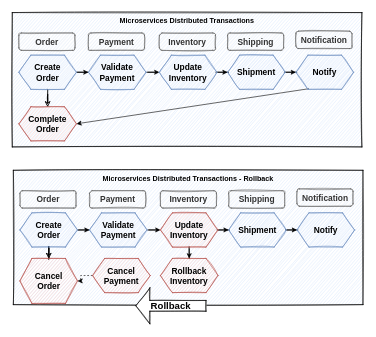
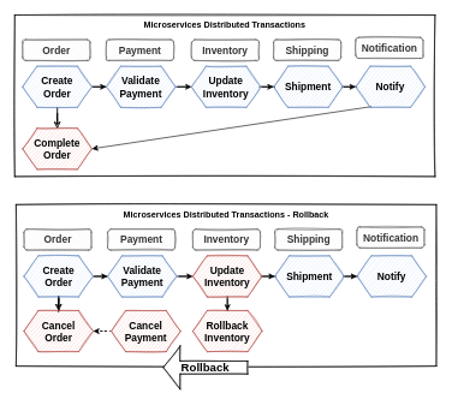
  <mxCell id="0" />
  <mxCell id="1" parent="0" />
- <mxCell id="2" value="Microservices Distributed Transactions" style="rounded=0;whiteSpace=wrap;html=1;sketch=1;horizontal=1;verticalAlign=top;fontStyle=1;fillColor=#dae8fc;" parent="1" vertex="1"><mxGeometry x="20" y="20" width="583" height="224" as="geometry" /></mxCell>
+ <mxCell id="2" value="Microservices Distributed Transactions" style="rounded=0;whiteSpace=wrap;html=1;sketch=1;horizontal=1;verticalAlign=top;fontStyle=1" parent="1" vertex="1"><mxGeometry x="20" y="20" width="583" height="224" as="geometry" /></mxCell>
  <mxCell id="3" value="" style="edgeStyle=orthogonalEdgeStyle;rounded=0;sketch=1;orthogonalLoop=1;jettySize=auto;html=1;" parent="1" source="5" target="19" edge="1"><mxGeometry relative="1" as="geometry"><mxPoint x="79" y="176" as="targetPoint" /></mxGeometry></mxCell>
  <mxCell id="4" style="edgeStyle=orthogonalEdgeStyle;rounded=0;orthogonalLoop=1;jettySize=auto;html=1;" parent="1" source="5" target="8" edge="1"><mxGeometry relative="1" as="geometry" /></mxCell>
  <mxCell id="5" value="&lt;b&gt;&lt;font style=&quot;font-size: 14px&quot;&gt;Create &lt;br&gt;Order&lt;/font&gt;&lt;/b&gt;" style="shape=hexagon;perimeter=hexagonPerimeter2;whiteSpace=wrap;html=1;fixedSize=1;sketch=1;fillColor=#dae8fc;strokeColor=#6c8ebf;" parent="1" vertex="1"><mxGeometry x="31" y="91" width="96" height="57" as="geometry" /></mxCell>
  <mxCell id="6" value="Order" style="rounded=1;whiteSpace=wrap;html=1;fontSize=14;fontStyle=1;sketch=1;fillColor=#f5f5f5;strokeColor=#666666;fontColor=#333333;" parent="1" vertex="1"><mxGeometry x="31" y="54" width="93.5" height="29" as="geometry" /></mxCell>
  <mxCell id="7" style="edgeStyle=orthogonalEdgeStyle;rounded=0;orthogonalLoop=1;jettySize=auto;html=1;entryX=0;entryY=0.5;entryDx=0;entryDy=0;" parent="1" source="8" target="11" edge="1"><mxGeometry relative="1" as="geometry" /></mxCell>
  <mxCell id="8" value="&lt;b&gt;&lt;font style=&quot;font-size: 14px&quot;&gt;Validate Payment&lt;/font&gt;&lt;/b&gt;" style="shape=hexagon;perimeter=hexagonPerimeter2;whiteSpace=wrap;html=1;fixedSize=1;sketch=1;fillColor=#dae8fc;strokeColor=#6c8ebf;" parent="1" vertex="1"><mxGeometry x="147" y="91" width="96" height="57" as="geometry" /></mxCell>
  <mxCell id="9" value="Payment" style="rounded=1;whiteSpace=wrap;html=1;fontSize=14;fontStyle=1;sketch=1;fillColor=#f5f5f5;strokeColor=#666666;fontColor=#333333;" parent="1" vertex="1"><mxGeometry x="147" y="54" width="93.5" height="29" as="geometry" /></mxCell>
  <mxCell id="10" style="edgeStyle=orthogonalEdgeStyle;rounded=0;orthogonalLoop=1;jettySize=auto;html=1;" parent="1" source="11" target="14" edge="1"><mxGeometry relative="1" as="geometry" /></mxCell>
  <mxCell id="11" value="&lt;b&gt;&lt;font style=&quot;font-size: 14px&quot;&gt;Update Inventory&lt;/font&gt;&lt;/b&gt;" style="shape=hexagon;perimeter=hexagonPerimeter2;whiteSpace=wrap;html=1;fixedSize=1;sketch=1;fillColor=#dae8fc;strokeColor=#6c8ebf;" parent="1" vertex="1"><mxGeometry x="265.25" y="91" width="96" height="57" as="geometry" /></mxCell>
  <mxCell id="12" value="Inventory" style="rounded=1;whiteSpace=wrap;html=1;fontSize=14;fontStyle=1;sketch=1;fillColor=#f5f5f5;strokeColor=#666666;fontColor=#333333;" parent="1" vertex="1"><mxGeometry x="265.25" y="54" width="93.5" height="29" as="geometry" /></mxCell>
  <mxCell id="13" value="" style="edgeStyle=orthogonalEdgeStyle;rounded=0;orthogonalLoop=1;jettySize=auto;html=1;" parent="1" source="14" target="17" edge="1"><mxGeometry relative="1" as="geometry" /></mxCell>
  <mxCell id="14" value="&lt;b&gt;&lt;font style=&quot;font-size: 14px&quot;&gt;Shipment&lt;/font&gt;&lt;/b&gt;" style="shape=hexagon;perimeter=hexagonPerimeter2;whiteSpace=wrap;html=1;fixedSize=1;sketch=1;fillColor=#dae8fc;strokeColor=#6c8ebf;" parent="1" vertex="1"><mxGeometry x="379" y="91" width="96" height="57" as="geometry" /></mxCell>
  <mxCell id="15" value="Shipping" style="rounded=1;whiteSpace=wrap;html=1;fontSize=14;fontStyle=1;sketch=1;fillColor=#f5f5f5;strokeColor=#666666;fontColor=#333333;" parent="1" vertex="1"><mxGeometry x="379" y="54" width="93.5" height="29" as="geometry" /></mxCell>
  <mxCell id="16" style="rounded=0;orthogonalLoop=1;jettySize=auto;html=1;entryX=1;entryY=0.5;entryDx=0;entryDy=0;exitX=0.227;exitY=0.981;exitDx=0;exitDy=0;exitPerimeter=0;" parent="1" source="17" target="19" edge="1"><mxGeometry relative="1" as="geometry" /></mxCell>
  <mxCell id="17" value="&lt;b&gt;&lt;font style=&quot;font-size: 14px&quot;&gt;Notify&lt;/font&gt;&lt;/b&gt;" style="shape=hexagon;perimeter=hexagonPerimeter2;whiteSpace=wrap;html=1;fixedSize=1;sketch=1;fillColor=#dae8fc;strokeColor=#6c8ebf;" parent="1" vertex="1"><mxGeometry x="493" y="91" width="96" height="57" as="geometry" /></mxCell>
  <mxCell id="18" value="Notification" style="rounded=1;whiteSpace=wrap;html=1;fontSize=14;fontStyle=1;sketch=1;fillColor=#f5f5f5;strokeColor=#666666;fontColor=#333333;" parent="1" vertex="1"><mxGeometry x="493" y="51" width="93.5" height="29" as="geometry" /></mxCell>
  <mxCell id="19" value="&lt;span style=&quot;font-size: 14px&quot;&gt;&lt;b&gt;Complete Order&lt;/b&gt;&lt;/span&gt;" style="shape=hexagon;perimeter=hexagonPerimeter2;whiteSpace=wrap;html=1;fixedSize=1;sketch=1;fillColor=#f8cecc;strokeColor=#b85450;" parent="1" vertex="1"><mxGeometry x="31" y="177" width="96" height="57" as="geometry" /></mxCell>
- <mxCell id="20" value="Microservices Distributed Transactions - Rollback" style="rounded=0;whiteSpace=wrap;html=1;sketch=1;horizontal=1;verticalAlign=top;fontStyle=1;fillColor=#dae8fc;" vertex="1" parent="1"><mxGeometry x="21.75" y="283" width="583" height="224" as="geometry" /></mxCell>
+ <mxCell id="20" value="Microservices Distributed Transactions - Rollback" style="rounded=0;whiteSpace=wrap;html=1;sketch=1;horizontal=1;verticalAlign=top;fontStyle=1" vertex="1" parent="1"><mxGeometry x="21.75" y="283" width="583" height="224" as="geometry" /></mxCell>
  <mxCell id="21" value="" style="edgeStyle=orthogonalEdgeStyle;rounded=0;sketch=1;orthogonalLoop=1;jettySize=auto;html=1;" edge="1" parent="1" source="23" target="37"><mxGeometry relative="1" as="geometry"><mxPoint x="80.75" y="439" as="targetPoint" /></mxGeometry></mxCell>
  <mxCell id="22" style="edgeStyle=orthogonalEdgeStyle;rounded=0;orthogonalLoop=1;jettySize=auto;html=1;" edge="1" parent="1" source="23" target="26"><mxGeometry relative="1" as="geometry" /></mxCell>
  <mxCell id="23" value="&lt;b&gt;&lt;font style=&quot;font-size: 14px&quot;&gt;Create &lt;br&gt;Order&lt;/font&gt;&lt;/b&gt;" style="shape=hexagon;perimeter=hexagonPerimeter2;whiteSpace=wrap;html=1;fixedSize=1;sketch=1;fillColor=#dae8fc;strokeColor=#6c8ebf;" vertex="1" parent="1"><mxGeometry x="32.75" y="354" width="96" height="57" as="geometry" /></mxCell>
  <mxCell id="24" value="Order" style="rounded=1;whiteSpace=wrap;html=1;fontSize=14;fontStyle=1;sketch=1;fillColor=#f5f5f5;strokeColor=#666666;fontColor=#333333;" vertex="1" parent="1"><mxGeometry x="32.75" y="317" width="93.5" height="29" as="geometry" /></mxCell>
  <mxCell id="25" style="edgeStyle=orthogonalEdgeStyle;rounded=0;orthogonalLoop=1;jettySize=auto;html=1;entryX=0;entryY=0.5;entryDx=0;entryDy=0;" edge="1" parent="1" source="26" target="30"><mxGeometry relative="1" as="geometry" /></mxCell>
  <mxCell id="26" value="&lt;b&gt;&lt;font style=&quot;font-size: 14px&quot;&gt;Validate Payment&lt;/font&gt;&lt;/b&gt;" style="shape=hexagon;perimeter=hexagonPerimeter2;whiteSpace=wrap;html=1;fixedSize=1;sketch=1;fillColor=#dae8fc;strokeColor=#6c8ebf;" vertex="1" parent="1"><mxGeometry x="148.75" y="354" width="96" height="57" as="geometry" /></mxCell>
  <mxCell id="27" value="Payment" style="rounded=1;whiteSpace=wrap;html=1;fontSize=14;fontStyle=1;sketch=1;fillColor=#f5f5f5;strokeColor=#666666;fontColor=#333333;" vertex="1" parent="1"><mxGeometry x="148.75" y="317" width="93.5" height="29" as="geometry" /></mxCell>
  <mxCell id="28" style="edgeStyle=orthogonalEdgeStyle;rounded=0;orthogonalLoop=1;jettySize=auto;html=1;" edge="1" parent="1" source="30" target="33"><mxGeometry relative="1" as="geometry" /></mxCell>
  <mxCell id="29" value="" style="edgeStyle=orthogonalEdgeStyle;rounded=0;orthogonalLoop=1;jettySize=auto;html=1;" edge="1" parent="1" source="30" target="38"><mxGeometry relative="1" as="geometry" /></mxCell>
  <mxCell id="30" value="&lt;b&gt;&lt;font style=&quot;font-size: 14px&quot;&gt;Update Inventory&lt;/font&gt;&lt;/b&gt;" style="shape=hexagon;perimeter=hexagonPerimeter2;whiteSpace=wrap;html=1;fixedSize=1;sketch=1;fillColor=#f8cecc;strokeColor=#b85450;" vertex="1" parent="1"><mxGeometry x="267" y="354" width="96" height="57" as="geometry" /></mxCell>
  <mxCell id="31" value="Inventory" style="rounded=1;whiteSpace=wrap;html=1;fontSize=14;fontStyle=1;sketch=1;fillColor=#f5f5f5;strokeColor=#666666;fontColor=#333333;" vertex="1" parent="1"><mxGeometry x="267" y="317" width="93.5" height="29" as="geometry" /></mxCell>
  <mxCell id="32" value="" style="edgeStyle=orthogonalEdgeStyle;rounded=0;orthogonalLoop=1;jettySize=auto;html=1;" edge="1" parent="1" source="33" target="35"><mxGeometry relative="1" as="geometry" /></mxCell>
  <mxCell id="33" value="&lt;b&gt;&lt;font style=&quot;font-size: 14px&quot;&gt;Shipment&lt;/font&gt;&lt;/b&gt;" style="shape=hexagon;perimeter=hexagonPerimeter2;whiteSpace=wrap;html=1;fixedSize=1;sketch=1;fillColor=#dae8fc;strokeColor=#6c8ebf;" vertex="1" parent="1"><mxGeometry x="380.75" y="354" width="96" height="57" as="geometry" /></mxCell>
  <mxCell id="34" value="Shipping" style="rounded=1;whiteSpace=wrap;html=1;fontSize=14;fontStyle=1;sketch=1;fillColor=#f5f5f5;strokeColor=#666666;fontColor=#333333;" vertex="1" parent="1"><mxGeometry x="380.75" y="317" width="93.5" height="29" as="geometry" /></mxCell>
  <mxCell id="35" value="&lt;b&gt;&lt;font style=&quot;font-size: 14px&quot;&gt;Notify&lt;/font&gt;&lt;/b&gt;" style="shape=hexagon;perimeter=hexagonPerimeter2;whiteSpace=wrap;html=1;fixedSize=1;sketch=1;fillColor=#dae8fc;strokeColor=#6c8ebf;" vertex="1" parent="1"><mxGeometry x="494.75" y="354" width="96" height="57" as="geometry" /></mxCell>
  <mxCell id="36" value="Notification" style="rounded=1;whiteSpace=wrap;html=1;fontSize=14;fontStyle=1;sketch=1;fillColor=#f5f5f5;strokeColor=#666666;fontColor=#333333;" vertex="1" parent="1"><mxGeometry x="494.75" y="314" width="93.5" height="29" as="geometry" /></mxCell>
- <mxCell id="37" value="&lt;span style=&quot;font-size: 14px&quot;&gt;&lt;b&gt;Cancel &lt;br&gt;Order&lt;/b&gt;&lt;/span&gt;" style="shape=hexagon;perimeter=hexagonPerimeter2;whiteSpace=wrap;html=1;fixedSize=1;sketch=1;fillColor=#f8cecc;strokeColor=#b85450;" vertex="1" parent="1"><mxGeometry x="32.75" y="430" width="96" height="75" as="geometry" /></mxCell>
+ <mxCell id="37" value="&lt;span style=&quot;font-size: 14px&quot;&gt;&lt;b&gt;Cancel &lt;br&gt;Order&lt;/b&gt;&lt;/span&gt;" style="shape=hexagon;perimeter=hexagonPerimeter2;whiteSpace=wrap;html=1;fixedSize=1;sketch=1;fillColor=#f8cecc;strokeColor=#b85450;" vertex="1" parent="1"><mxGeometry x="32.75" y="430" width="96" height="57" as="geometry" /></mxCell>
  <mxCell id="38" value="&lt;b&gt;&lt;font style=&quot;font-size: 14px&quot;&gt;Rollback Inventory&lt;/font&gt;&lt;/b&gt;" style="shape=hexagon;perimeter=hexagonPerimeter2;whiteSpace=wrap;html=1;fixedSize=1;sketch=1;fillColor=#f8cecc;strokeColor=#b85450;" vertex="1" parent="1"><mxGeometry x="267" y="430" width="96" height="57" as="geometry" /></mxCell>
  <mxCell id="39" style="edgeStyle=orthogonalEdgeStyle;rounded=0;orthogonalLoop=1;jettySize=auto;html=1;entryX=1;entryY=0.5;entryDx=0;entryDy=0;fontSize=16;dashed=1;" edge="1" parent="1" source="40" target="37"><mxGeometry relative="1" as="geometry" /></mxCell>
  <mxCell id="40" value="&lt;b&gt;&lt;font style=&quot;font-size: 14px&quot;&gt;Cancel Payment&lt;/font&gt;&lt;/b&gt;" style="shape=hexagon;perimeter=hexagonPerimeter2;whiteSpace=wrap;html=1;fixedSize=1;sketch=1;fillColor=#f8cecc;strokeColor=#b85450;" vertex="1" parent="1"><mxGeometry x="154" y="430" width="96" height="57" as="geometry" /></mxCell>
  <mxCell id="41" value="Rollback" style="shape=singleArrow;direction=west;whiteSpace=wrap;html=1;sketch=1;fontStyle=1;fontSize=16;" vertex="1" parent="1"><mxGeometry x="226" y="479" width="117" height="60" as="geometry" /></mxCell>
